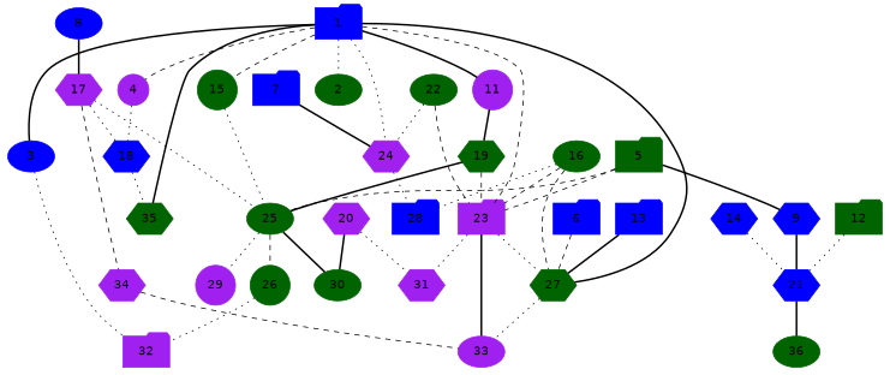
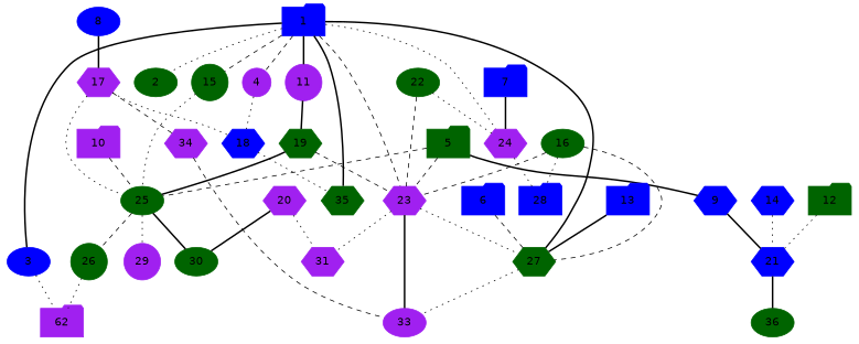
  graph {
    fontname="DejaVu Sans"
    node [color=darkgreen fontname="DejaVu Sans" shape=hexagon style=filled]
    edge [fontname="DejaVu Sans" style=dotted weight=1.0]
    1 [color=blue shape=folder]
    2 [shape=ellipse]
    3 [color=blue shape=ellipse]
    4 [color=purple shape=circle]
    11 [color=purple shape=circle]
    15 [shape=circle]
-   23 [color=purple shape=folder]
+   23 [color=purple]
    24 [color=purple]
    27
    35
-   32 [color=purple shape=folder]
+   32 [color=purple shape=folder label=62]
    18 [color=blue]
    19
    25 [shape=ellipse]
    33 [color=purple shape=ellipse]
    31 [color=purple]
    28 [color=blue shape=folder]
    5 [shape=folder]
    9 [color=blue]
    21 [color=blue]
    30 [shape=ellipse]
    26 [shape=circle]
    29 [color=purple shape=circle]
    6 [color=blue shape=folder]
    7 [color=blue shape=folder]
    8 [color=blue shape=ellipse]
    17 [color=purple]
    34 [color=purple]
    36 [shape=ellipse]
+   10 [color=purple shape=folder]
    12 [shape=folder]
    13 [color=blue shape=folder]
    14 [color=blue]
    16 [shape=ellipse]
    20 [color=purple]
    22 [shape=ellipse]
    1 -- 2
    1 -- 3 [style=bold]
    1 -- 4 [style=dashed]
    1 -- 11 [style=bold]
    1 -- 15 [style=dashed]
    1 -- 23 [style=dashed]
    1 -- 24
    1 -- 27 [style=bold]
    1 -- 35 [style=bold]
    3 -- 32
    4 -- 18
    11 -- 19 [style=bold]
    15 -- 25
    23 -- 27
    23 -- 33 [style=bold]
    23 -- 31
    24 -- 28
    27 -- 33
    18 -- 35
    19 -- 23 [style=dashed]
    19 -- 25 [style=bold]
    25 -- 30 [style=bold]
    25 -- 26 [style=dashed]
    25 -- 29
    5 -- 23 [style=dashed]
    5 -- 25 [style=dashed]
    5 -- 9 [style=bold]
    9 -- 21 [style=bold]
    21 -- 36 [style=bold]
    26 -- 32
    6 -- 27 [style=dashed]
    7 -- 24 [style=bold]
    8 -- 17 [style=bold]
    17 -- 18
    17 -- 25
    17 -- 34 [style=dashed]
    34 -- 33 [style=dashed]
+   10 -- 25 [style=dashed]
    12 -- 21
    13 -- 27 [style=bold]
    14 -- 21
    16 -- 23 [style=dashed]
    16 -- 27 [style=dashed]
    16 -- 28
    20 -- 31
    20 -- 30 [style=bold]
    22 -- 23 [style=dashed]
    22 -- 24
  }
